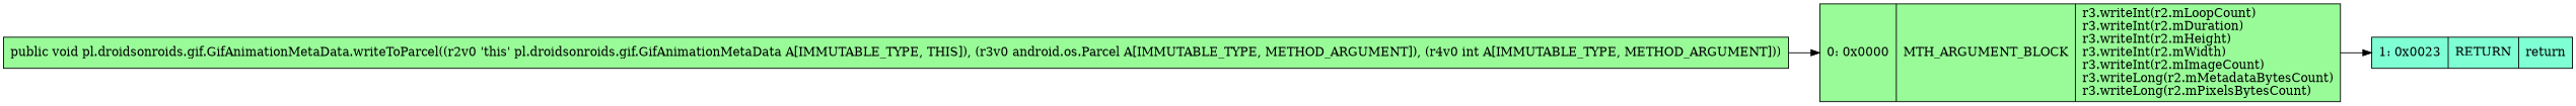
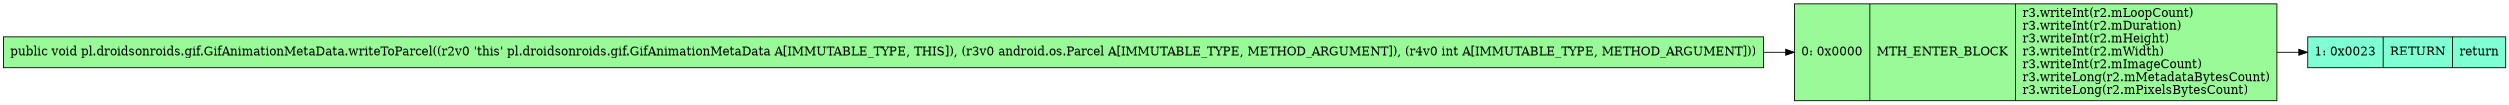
  digraph {
    rankdir=LR
    node [shape=record style=filled fillcolor=palegreen]
-   n1 [label="{0\:\ 0x0000|MTH_ARGUMENT_BLOCK\l|r3.writeInt(r2.mLoopCount)\lr3.writeInt(r2.mDuration)\lr3.writeInt(r2.mHeight)\lr3.writeInt(r2.mWidth)\lr3.writeInt(r2.mImageCount)\lr3.writeLong(r2.mMetadataBytesCount)\lr3.writeLong(r2.mPixelsBytesCount)\l}"]
+   n1 [label="{0\:\ 0x0000|MTH_ENTER_BLOCK\l|r3.writeInt(r2.mLoopCount)\lr3.writeInt(r2.mDuration)\lr3.writeInt(r2.mHeight)\lr3.writeInt(r2.mWidth)\lr3.writeInt(r2.mImageCount)\lr3.writeLong(r2.mMetadataBytesCount)\lr3.writeLong(r2.mPixelsBytesCount)\l}"]
    n2 [label="{1\:\ 0x0023|RETURN\l|return\l}" fillcolor=aquamarine]
    n3 [label="{public void pl.droidsonroids.gif.GifAnimationMetaData.writeToParcel((r2v0 'this' pl.droidsonroids.gif.GifAnimationMetaData A[IMMUTABLE_TYPE, THIS]), (r3v0 android.os.Parcel A[IMMUTABLE_TYPE, METHOD_ARGUMENT]), (r4v0 int A[IMMUTABLE_TYPE, METHOD_ARGUMENT])) }"]
    n1 -> n2
    n3 -> n1
  }
